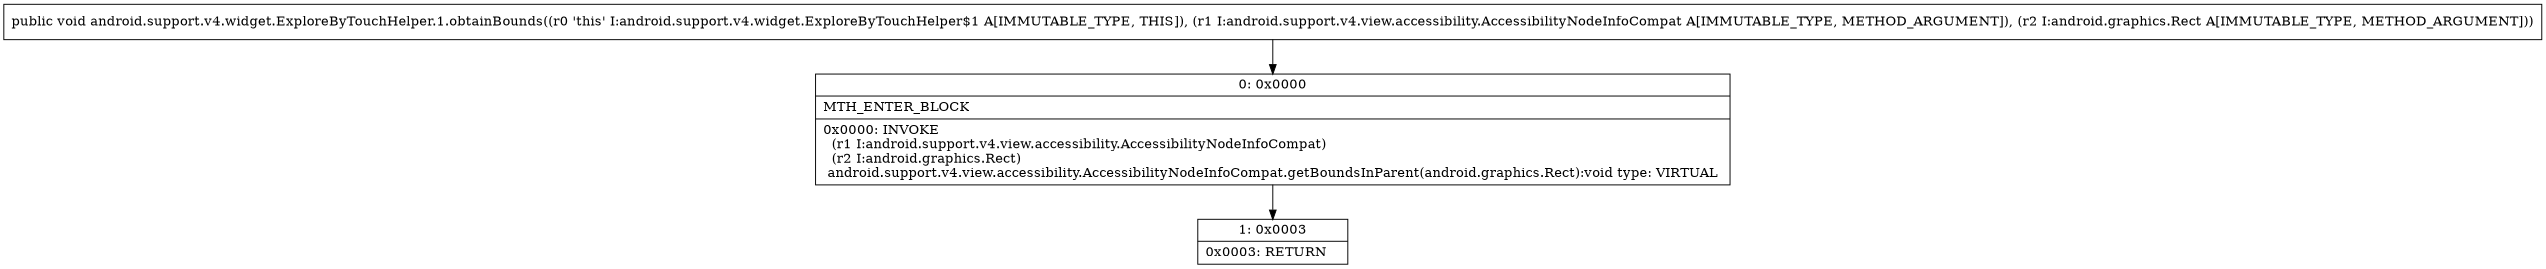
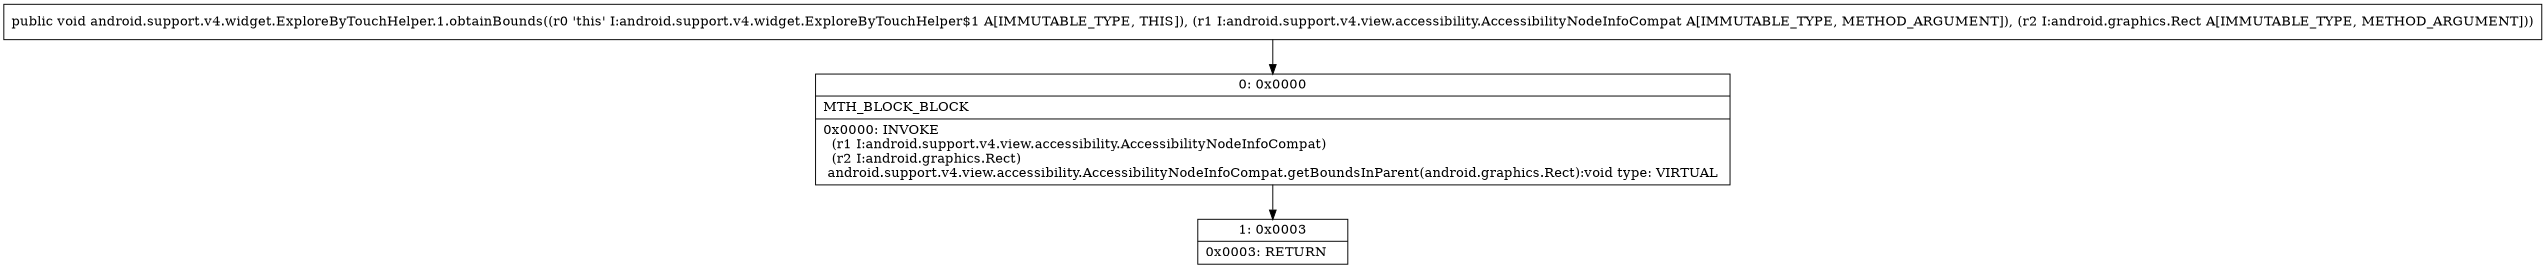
  digraph {
    node [shape=record]
-   n1 [label="{0\:\ 0x0000|MTH_ENTER_BLOCK\l|0x0000: INVOKE  \l  (r1 I:android.support.v4.view.accessibility.AccessibilityNodeInfoCompat)\l  (r2 I:android.graphics.Rect)\l android.support.v4.view.accessibility.AccessibilityNodeInfoCompat.getBoundsInParent(android.graphics.Rect):void type: VIRTUAL \l}"]
+   n1 [label="{0\:\ 0x0000|MTH_BLOCK_BLOCK\l|0x0000: INVOKE  \l  (r1 I:android.support.v4.view.accessibility.AccessibilityNodeInfoCompat)\l  (r2 I:android.graphics.Rect)\l android.support.v4.view.accessibility.AccessibilityNodeInfoCompat.getBoundsInParent(android.graphics.Rect):void type: VIRTUAL \l}"]
    n2 [label="{1\:\ 0x0003|0x0003: RETURN   \l}"]
    n3 [label="{public void android.support.v4.widget.ExploreByTouchHelper.1.obtainBounds((r0 'this' I:android.support.v4.widget.ExploreByTouchHelper$1 A[IMMUTABLE_TYPE, THIS]), (r1 I:android.support.v4.view.accessibility.AccessibilityNodeInfoCompat A[IMMUTABLE_TYPE, METHOD_ARGUMENT]), (r2 I:android.graphics.Rect A[IMMUTABLE_TYPE, METHOD_ARGUMENT])) }"]
    n1 -> n2
    n3 -> n1
  }
